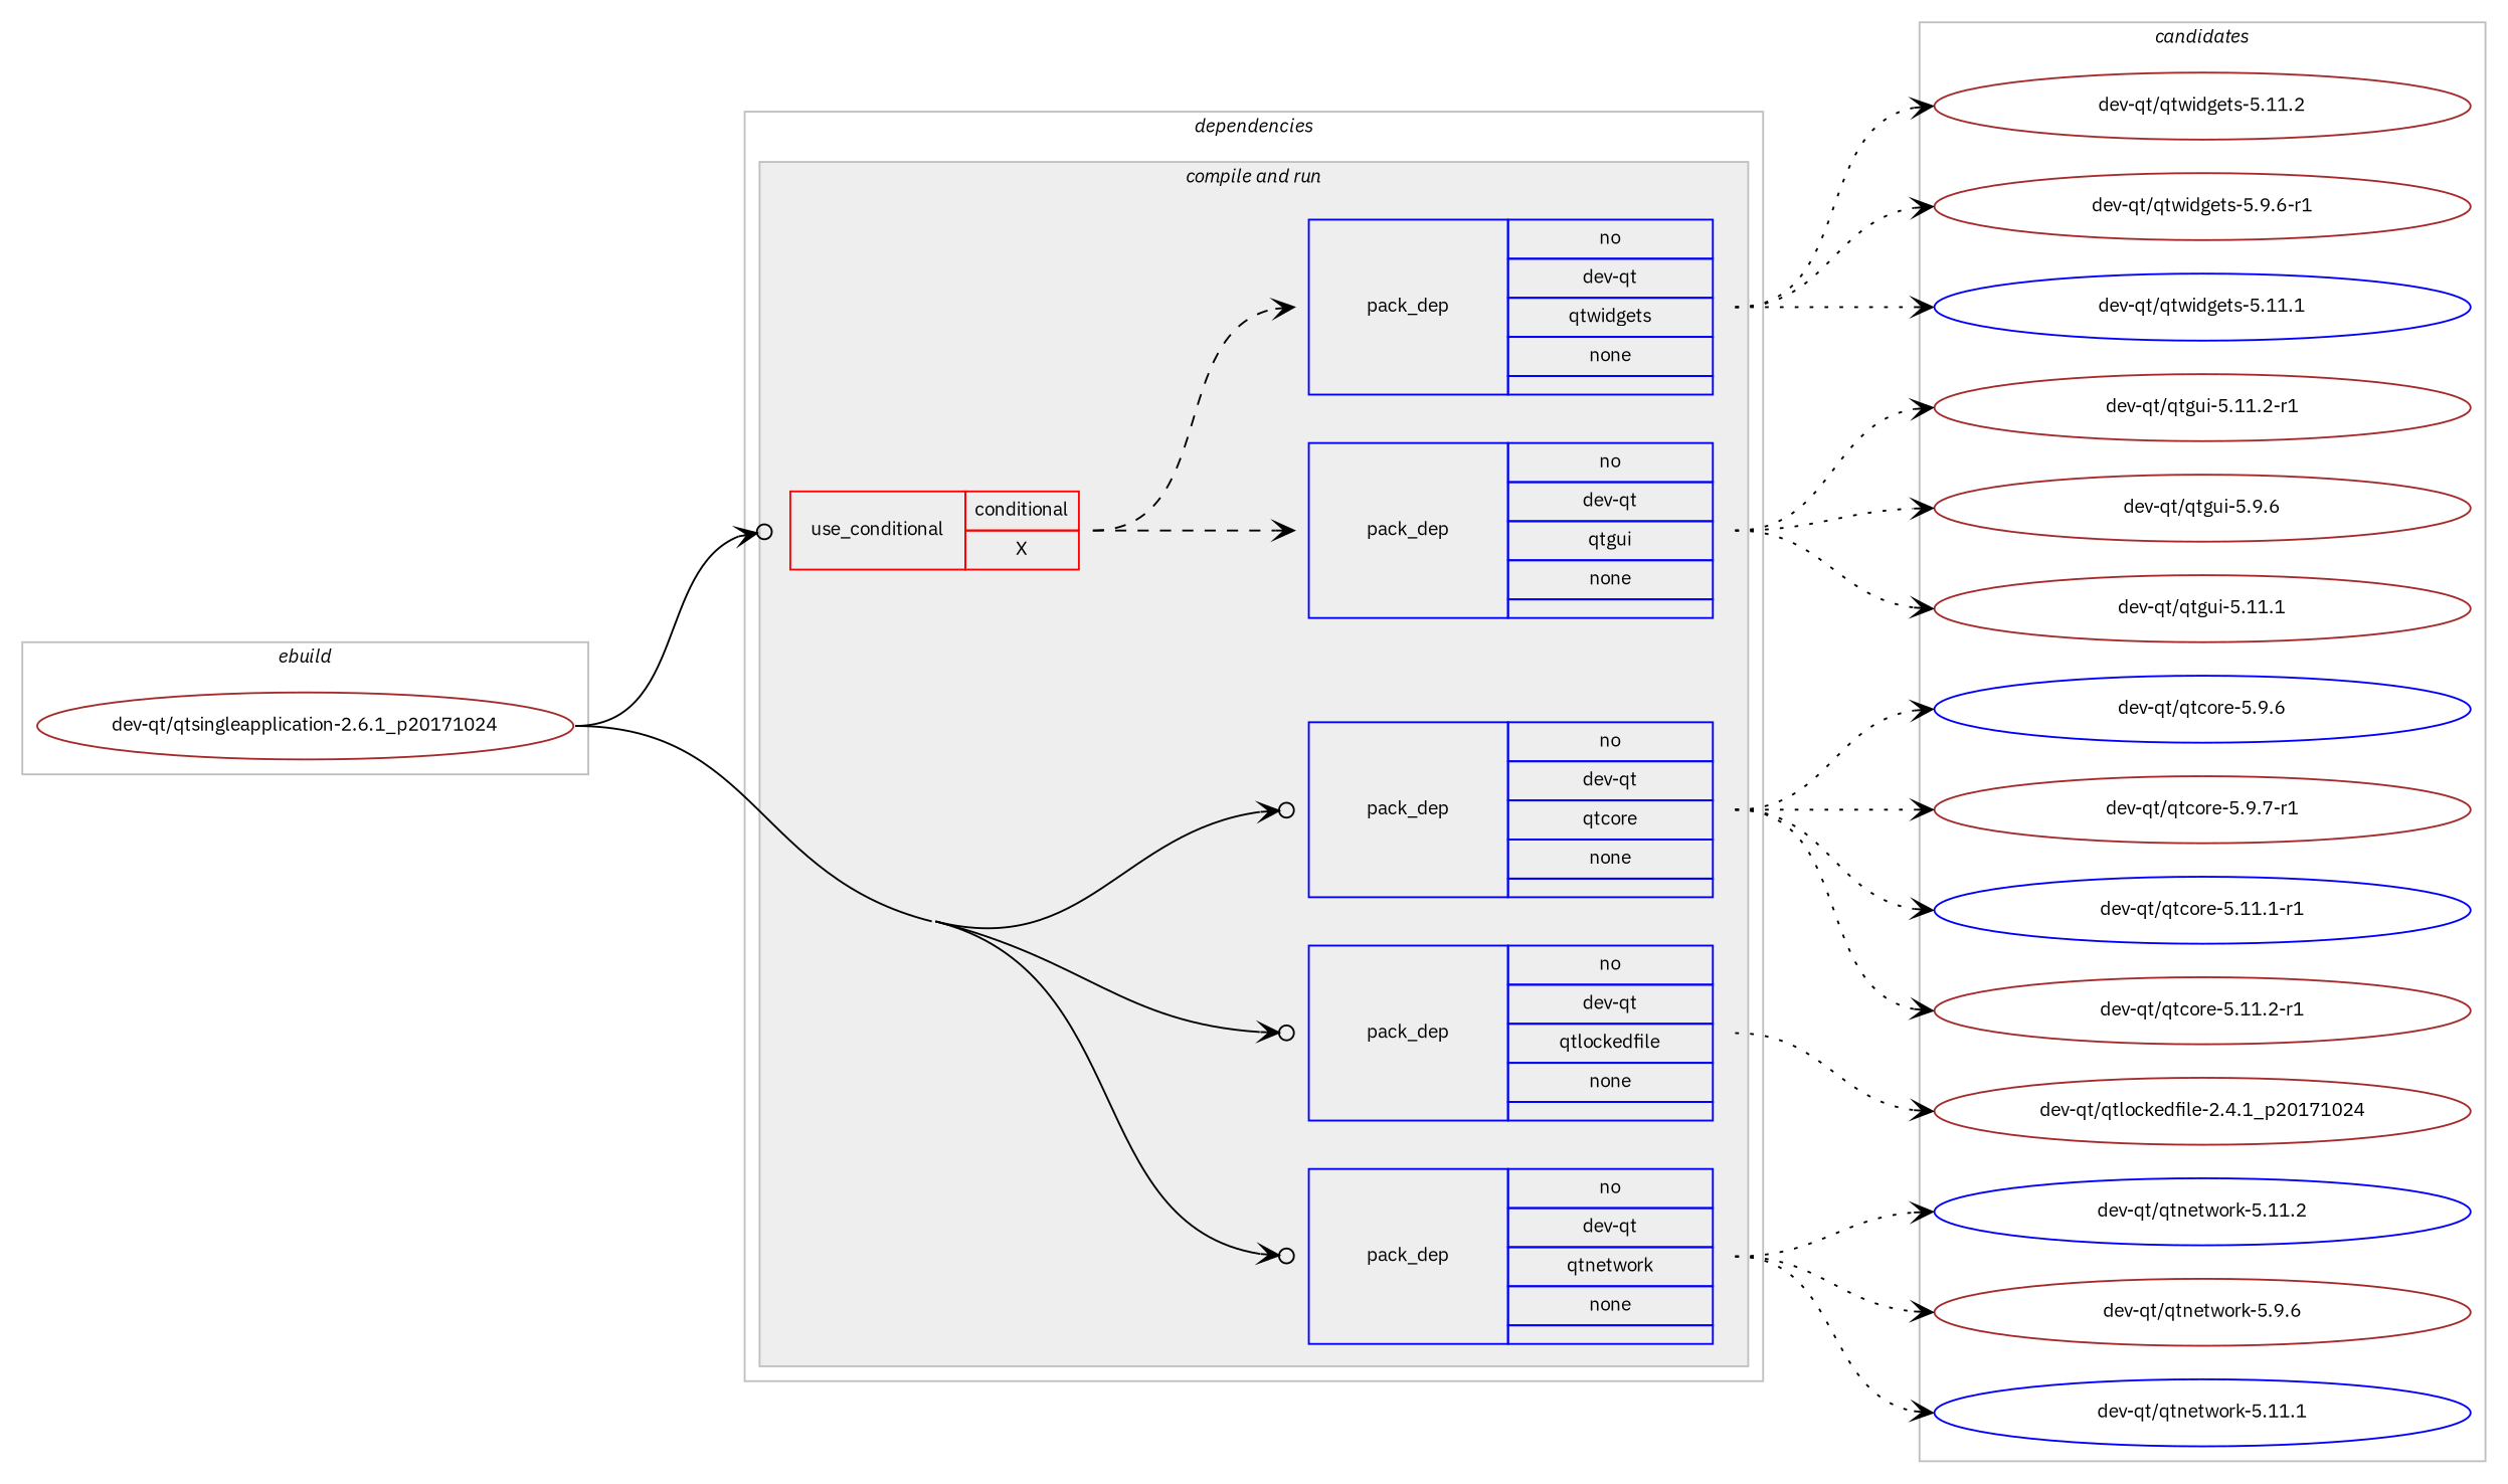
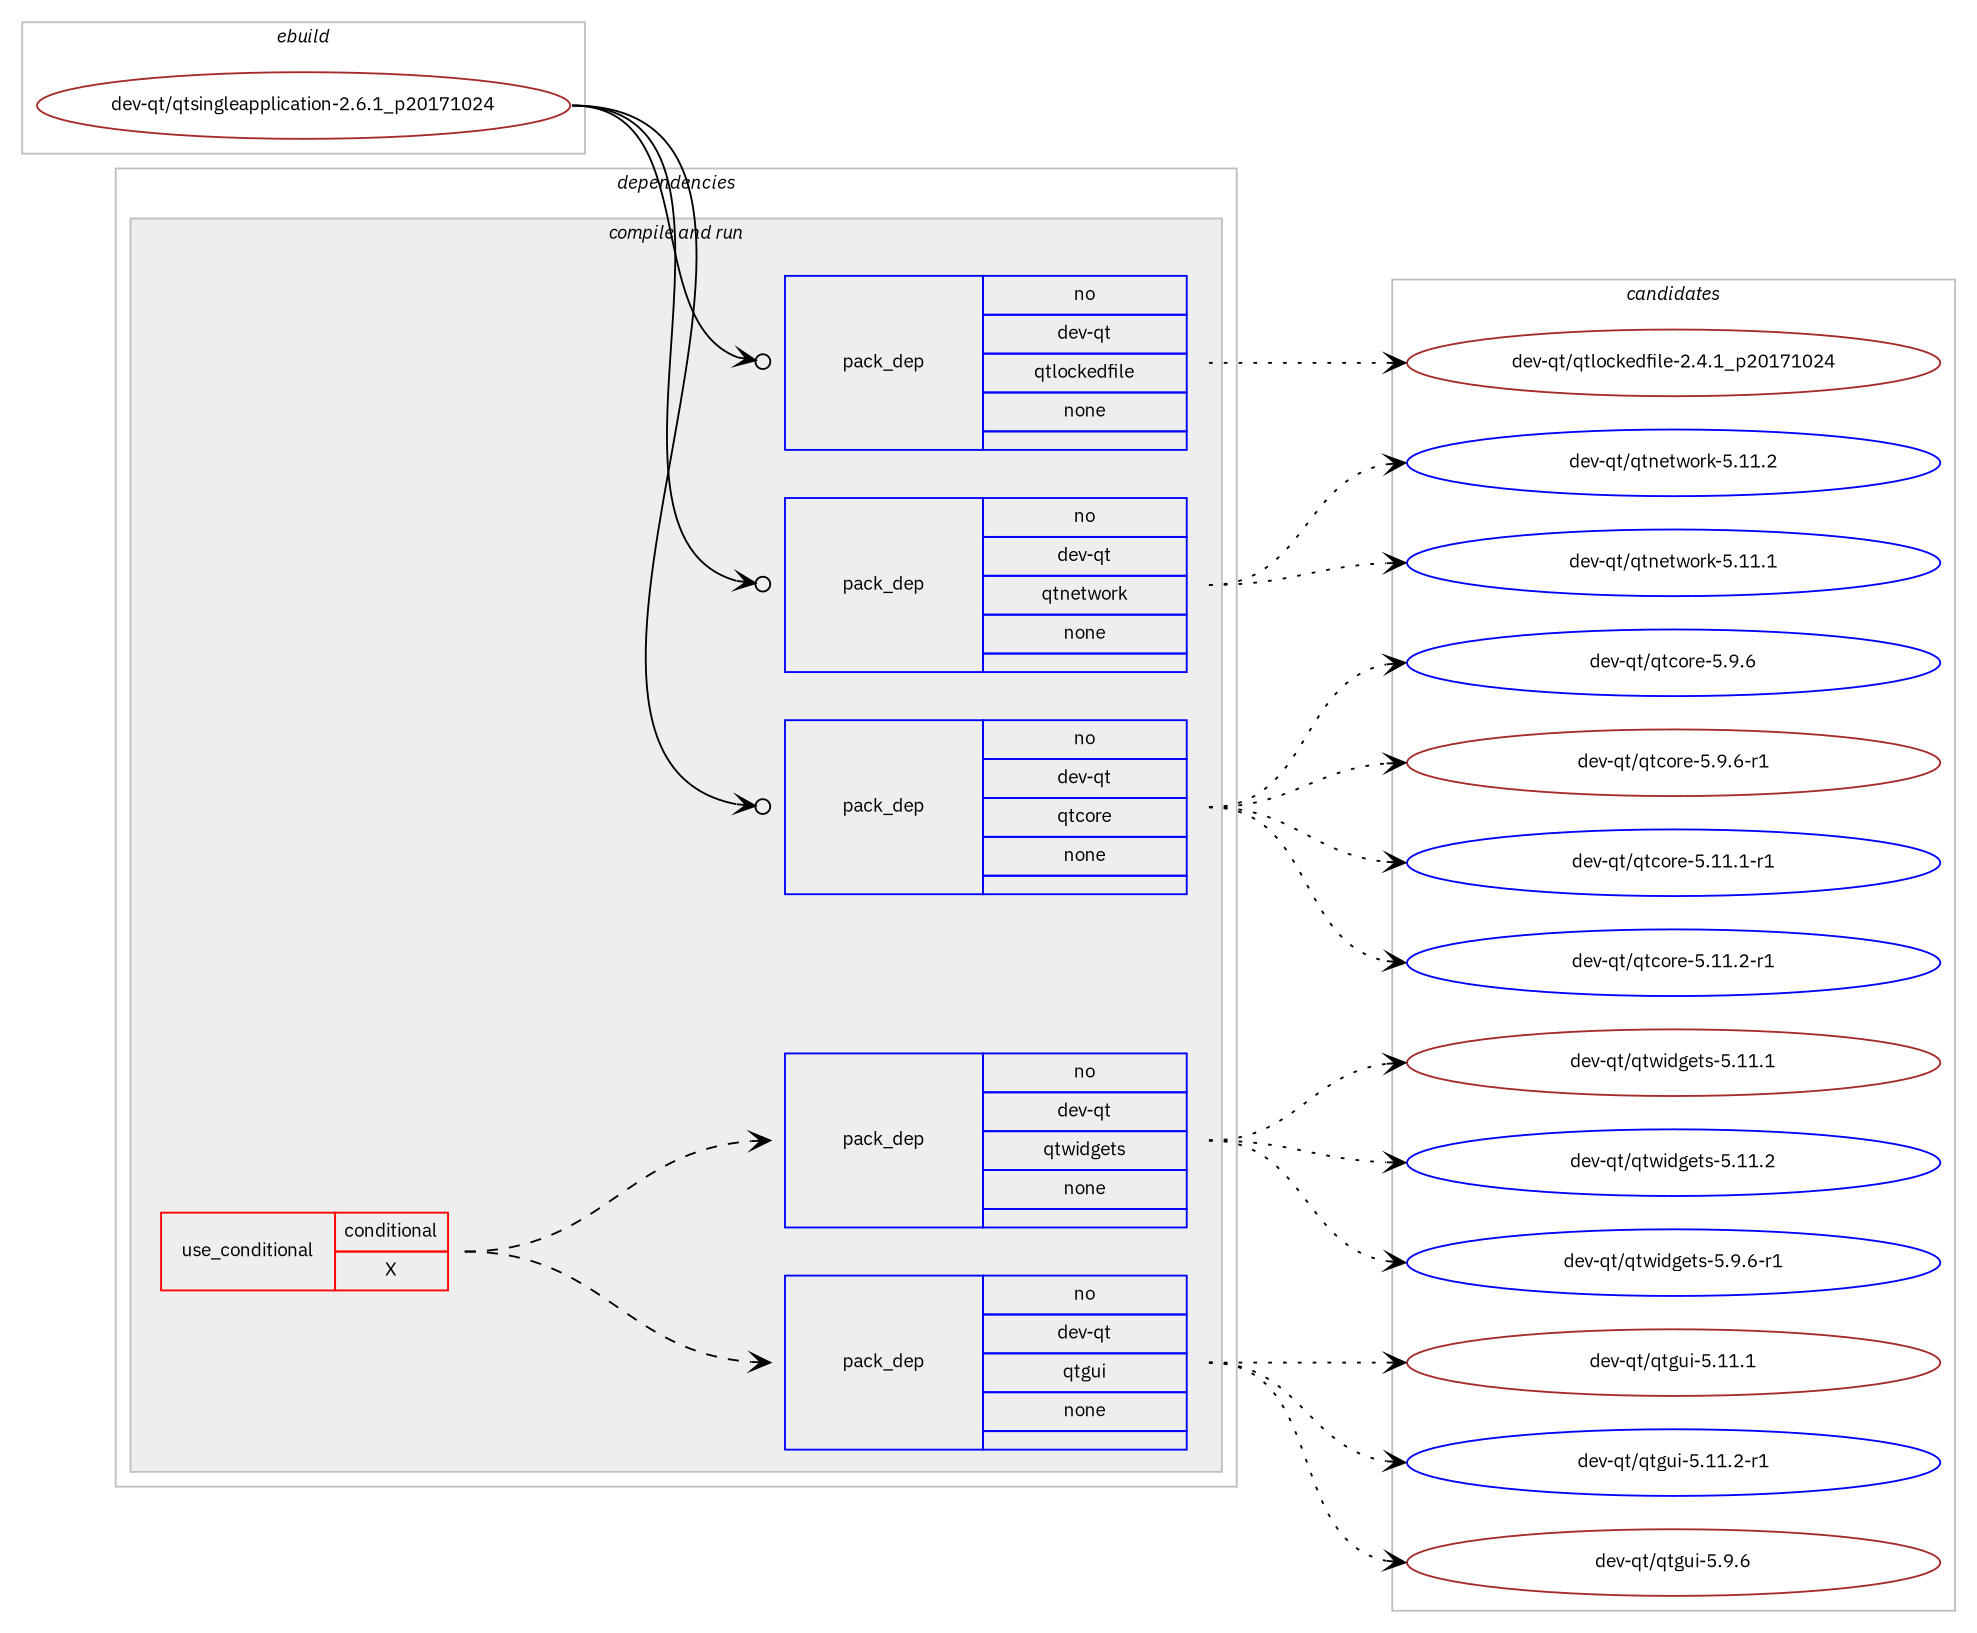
  digraph {
    compound=true
    concentrate=true
    fontname="IBM Plex Sans"
    fontsize=10
    newrank=true
    rankdir=LR
    ranksep=1.5
    node [color=blue fontname="IBM Plex Sans" fontsize=10]
    edge [arrowhead=vee fontname="IBM Plex Sans" headport=w style=dotted tailport=e weight=100]
    n1 [color=brown label="dev-qt/qtsingleapplication-2.6.1_p20171024" width=4]
    n2 [label=<<TABLE BORDER="0" CELLBORDER="1" CELLSPACING="0" CELLPADDING="4" WIDTH="220"><TR><TD ROWSPAN="6" CELLPADDING="30">pack_dep</TD></TR><TR><TD WIDTH="110">no</TD></TR><TR><TD>dev-qt</TD></TR><TR><TD>qtgui</TD></TR><TR><TD>none</TD></TR><TR><TD></TD></TR></TABLE>> shape=none]
    n3 [label=<<TABLE BORDER="0" CELLBORDER="1" CELLSPACING="0" CELLPADDING="4" WIDTH="220"><TR><TD ROWSPAN="6" CELLPADDING="30">pack_dep</TD></TR><TR><TD WIDTH="110">no</TD></TR><TR><TD>dev-qt</TD></TR><TR><TD>qtwidgets</TD></TR><TR><TD>none</TD></TR><TR><TD></TD></TR></TABLE>> shape=none]
    n4 [color=red label=<<TABLE BORDER="0" CELLBORDER="1" CELLSPACING="0" CELLPADDING="4"><TR><TD ROWSPAN="3" CELLPADDING="10">use_conditional</TD></TR><TR><TD>conditional</TD></TR><TR><TD>X</TD></TR></TABLE>> shape=none]
    n5 [label=<<TABLE BORDER="0" CELLBORDER="1" CELLSPACING="0" CELLPADDING="4" WIDTH="220"><TR><TD ROWSPAN="6" CELLPADDING="30">pack_dep</TD></TR><TR><TD WIDTH="110">no</TD></TR><TR><TD>dev-qt</TD></TR><TR><TD>qtcore</TD></TR><TR><TD>none</TD></TR><TR><TD></TD></TR></TABLE>> shape=none]
    n6 [label=<<TABLE BORDER="0" CELLBORDER="1" CELLSPACING="0" CELLPADDING="4" WIDTH="220"><TR><TD ROWSPAN="6" CELLPADDING="30">pack_dep</TD></TR><TR><TD WIDTH="110">no</TD></TR><TR><TD>dev-qt</TD></TR><TR><TD>qtlockedfile</TD></TR><TR><TD>none</TD></TR><TR><TD></TD></TR></TABLE>> shape=none]
    n7 [label=<<TABLE BORDER="0" CELLBORDER="1" CELLSPACING="0" CELLPADDING="4" WIDTH="220"><TR><TD ROWSPAN="6" CELLPADDING="30">pack_dep</TD></TR><TR><TD WIDTH="110">no</TD></TR><TR><TD>dev-qt</TD></TR><TR><TD>qtnetwork</TD></TR><TR><TD>none</TD></TR><TR><TD></TD></TR></TABLE>> shape=none]
    n8 [color=brown label="dev-qt/qtgui-5.11.1" width=4]
-   n9 [color=brown label="dev-qt/qtgui-5.11.2-r1" width=4]
+   n9 [label="dev-qt/qtgui-5.11.2-r1" width=4]
    n10 [color=brown label="dev-qt/qtgui-5.9.6" width=4]
-   n11 [label="dev-qt/qtwidgets-5.11.1" width=4]
-   n12 [color=brown label="dev-qt/qtwidgets-5.11.2" width=4]
-   n13 [color=brown label="dev-qt/qtwidgets-5.9.6-r1" width=4]
+   n11 [color=brown label="dev-qt/qtwidgets-5.11.1" width=4]
+   n12 [label="dev-qt/qtwidgets-5.11.2" width=4]
+   n13 [label="dev-qt/qtwidgets-5.9.6-r1" width=4]
    n14 [label="dev-qt/qtcore-5.11.1-r1" width=4]
-   n15 [color=brown label="dev-qt/qtcore-5.11.2-r1" width=4]
+   n15 [label="dev-qt/qtcore-5.11.2-r1" width=4]
    n16 [label="dev-qt/qtcore-5.9.6" width=4]
-   n17 [color=brown label="dev-qt/qtcore-5.9.7-r1" width=4]
+   n17 [color=brown label="dev-qt/qtcore-5.9.6-r1" width=4]
    n18 [color=brown label="dev-qt/qtlockedfile-2.4.1_p20171024" width=4]
    n19 [label="dev-qt/qtnetwork-5.11.1" width=4]
    n20 [label="dev-qt/qtnetwork-5.11.2" width=4]
-   n21 [color=brown label="dev-qt/qtnetwork-5.9.6" width=4]
    subgraph cluster_1 {
      color=gray
      label=<<i>ebuild</i>>
      rank=same
      n1
    }
    subgraph cluster_2 {
      color=gray
      label=<<i>dependencies</i>>
      subgraph cluster_3 {
        color=gray
        fillcolor="#eeeeee"
        label=<<i>compile</i>>
        style=filled
      }
      subgraph cluster_4 {
        color=gray
        fillcolor="#eeeeee"
        label=<<i>compile and run</i>>
        style=filled
        subgraph sub_5 {
          color=gray
          fillcolor="#eeeeee"
          label=<<i>compile and run</i>>
          style=filled
          n4
          subgraph sub_6 {
            color=gray
            fillcolor="#eeeeee"
            label=<<i>compile and run</i>>
            style=filled
            n2
          }
          subgraph sub_7 {
            color=gray
            fillcolor="#eeeeee"
            label=<<i>compile and run</i>>
            style=filled
            n3
          }
        }
        subgraph sub_8 {
          color=gray
          fillcolor="#eeeeee"
          label=<<i>compile and run</i>>
          style=filled
          n5
        }
        subgraph sub_9 {
          color=gray
          fillcolor="#eeeeee"
          label=<<i>compile and run</i>>
          style=filled
          n6
        }
        subgraph sub_10 {
          color=gray
          fillcolor="#eeeeee"
          label=<<i>compile and run</i>>
          style=filled
          n7
        }
      }
      subgraph cluster_11 {
        color=gray
        fillcolor="#eeeeee"
        label=<<i>run</i>>
        style=filled
      }
    }
    subgraph cluster_12 {
      color=gray
      label=<<i>candidates</i>>
      rank=same
      subgraph sub_13 {
        color=black
        label=<<i>candidates</i>>
        nodesep=1
        rank=same
        n8
        n9
        n10
      }
      subgraph sub_14 {
        color=black
        label=<<i>candidates</i>>
        nodesep=1
        rank=same
        n11
        n12
        n13
      }
      subgraph sub_15 {
        color=black
        label=<<i>candidates</i>>
        nodesep=1
        rank=same
        n14
        n15
        n16
        n17
      }
      subgraph sub_16 {
        color=black
        label=<<i>candidates</i>>
        nodesep=1
        rank=same
        n18
      }
      subgraph sub_17 {
        color=black
        label=<<i>candidates</i>>
        nodesep=1
        rank=same
        n19
        n20
-       n21
      }
    }
-   n1 -> n4 [arrowhead=odotvee style=solid weight=20]
    n1 -> n5 [arrowhead=odotvee style=solid weight=20]
    n1 -> n6 [arrowhead=odotvee style=solid weight=20]
    n1 -> n7 [arrowhead=odotvee style=solid weight=20]
    n2 -> n8
    n2 -> n9
    n2 -> n10
    n3 -> n11
    n3 -> n12
    n3 -> n13
    n4 -> n2 [style=dashed weight=20]
    n4 -> n3 [style=dashed weight=20]
    n5 -> n14
    n5 -> n15
    n5 -> n16
    n5 -> n17
    n6 -> n18
    n7 -> n19
    n7 -> n20
-   n7 -> n21
  }
